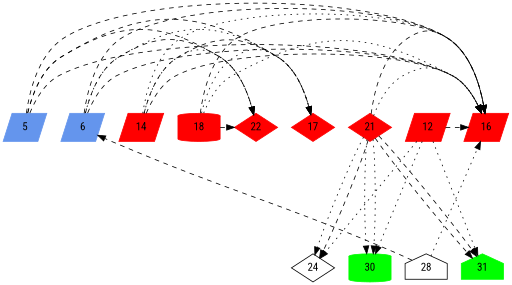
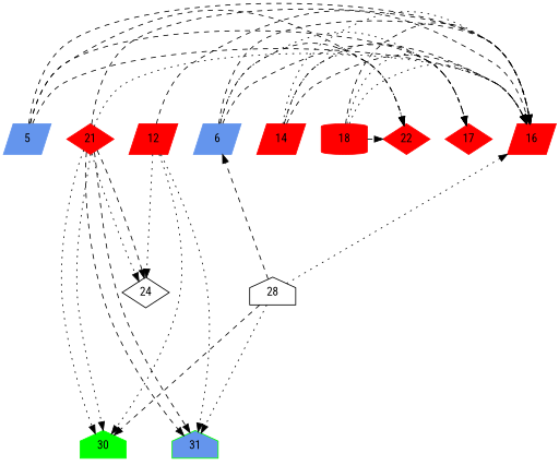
  digraph {
    fontname="Roboto Condensed"
    ranksep=2.0
    node [color=red fontname="Roboto Condensed" shape=parallelogram style=filled]
    edge [fontname="Roboto Condensed" style=dashed]
    5 [color=cornflowerblue]
    6 [color=cornflowerblue]
    12
    14
    16
    17 [shape=diamond]
    18 [shape=cylinder]
    21 [shape=diamond]
    22 [shape=diamond]
    24 [color=black shape=diamond style=""]
    28 [color=black shape=house style=""]
-   30 [color=green shape=cylinder]
-   31 [color=green shape=house]
+   30 [color=green shape=house]
+   31 [color=green shape=house fillcolor=cornflowerblue]
    subgraph sub_1 {
      rank=same
      5
      6
      12
      14
      16
      17
      18
      21
      22
    }
    subgraph sub_2 {
      rank=same
      24
      28
    }
    subgraph sub_3 {
      rank=same
      30
      31
    }
    5 -> 16
    5 -> 16
    5 -> 17
    5 -> 22
    6 -> 16
    6 -> 16
    6 -> 17 [style=dotted]
    6 -> 22
    12 -> 16
    12 -> 24 [style=dotted]
    12 -> 30 [style=dotted]
    12 -> 31 [style=dotted]
    14 -> 16
    14 -> 16 [style=dotted]
    14 -> 17
    14 -> 22 [style=dotted]
    18 -> 16 [style=dotted]
    18 -> 16
    18 -> 17 [style=dotted]
    18 -> 22
    21 -> 16 [style=dotted]
    21 -> 16
    21 -> 24 [style=dotted]
    21 -> 24
    21 -> 30 [style=dotted]
    21 -> 30 [style=dotted]
    21 -> 31
    21 -> 31
    28 -> 6
    28 -> 16 [style=dotted]
+   28 -> 30
+   28 -> 31 [style=dotted]
  }
